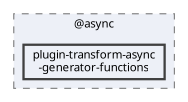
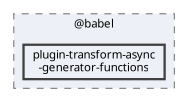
  digraph {
    compound=true
    fontname="Noto Sans"
    n1 [color=grey25 fillcolor="#edf0f7" fontname="Noto Sans" fontsize=10 height=0.2 label="plugin-transform-async\l-generator-functions" shape=box style="filled,bold" width=0.4]
    subgraph cluster_1 {
      bgcolor="#edf0f7"
      fontsize=10
-     label="@async"
+     label="@babel"
      pencolor=grey50
      style="filled,dashed"
      n1
    }
  }
